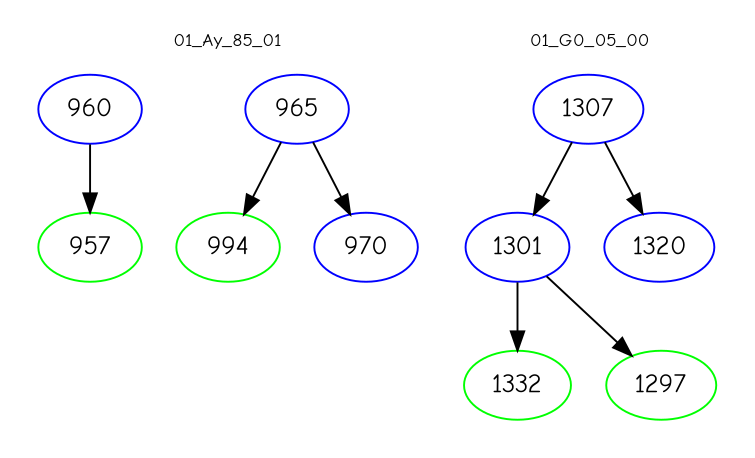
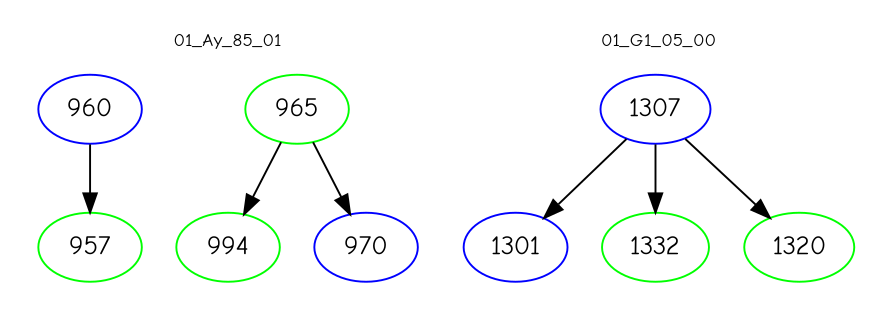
  digraph {
    fontname="Comic Neue"
    node [color=blue fontname="Comic Neue"]
    edge [color=black fontname="Comic Neue"]
-   n1 [label=965]
+   n1 [color=green label=965]
    n2 [color=green label=994]
    n3 [label=970]
    n4 [label=960]
    n5 [color=green label=957]
    n6 [label=1307]
    n7 [label=1301]
    n8 [color=green label=1332]
-   n9 [label=1320]
-   n10 [color=green label=1297]
+   n9 [color=green label=1320]
    subgraph cluster_1 {
      color=white
      fontsize=10
      label="01_Ay_85_01"
      n1
      n2
      n3
      n4
      n5
    }
    subgraph cluster_2 {
      color=white
      fontsize=10
-     label="01_G0_05_00"
+     label="01_G1_05_00"
      n6
      n7
      n8
      n9
-     n10
    }
    n1 -> n2
    n1 -> n3
    n4 -> n5
    n6 -> n7
-   n7 -> n8
+   n6 -> n8
    n6 -> n9
-   n7 -> n10
  }
